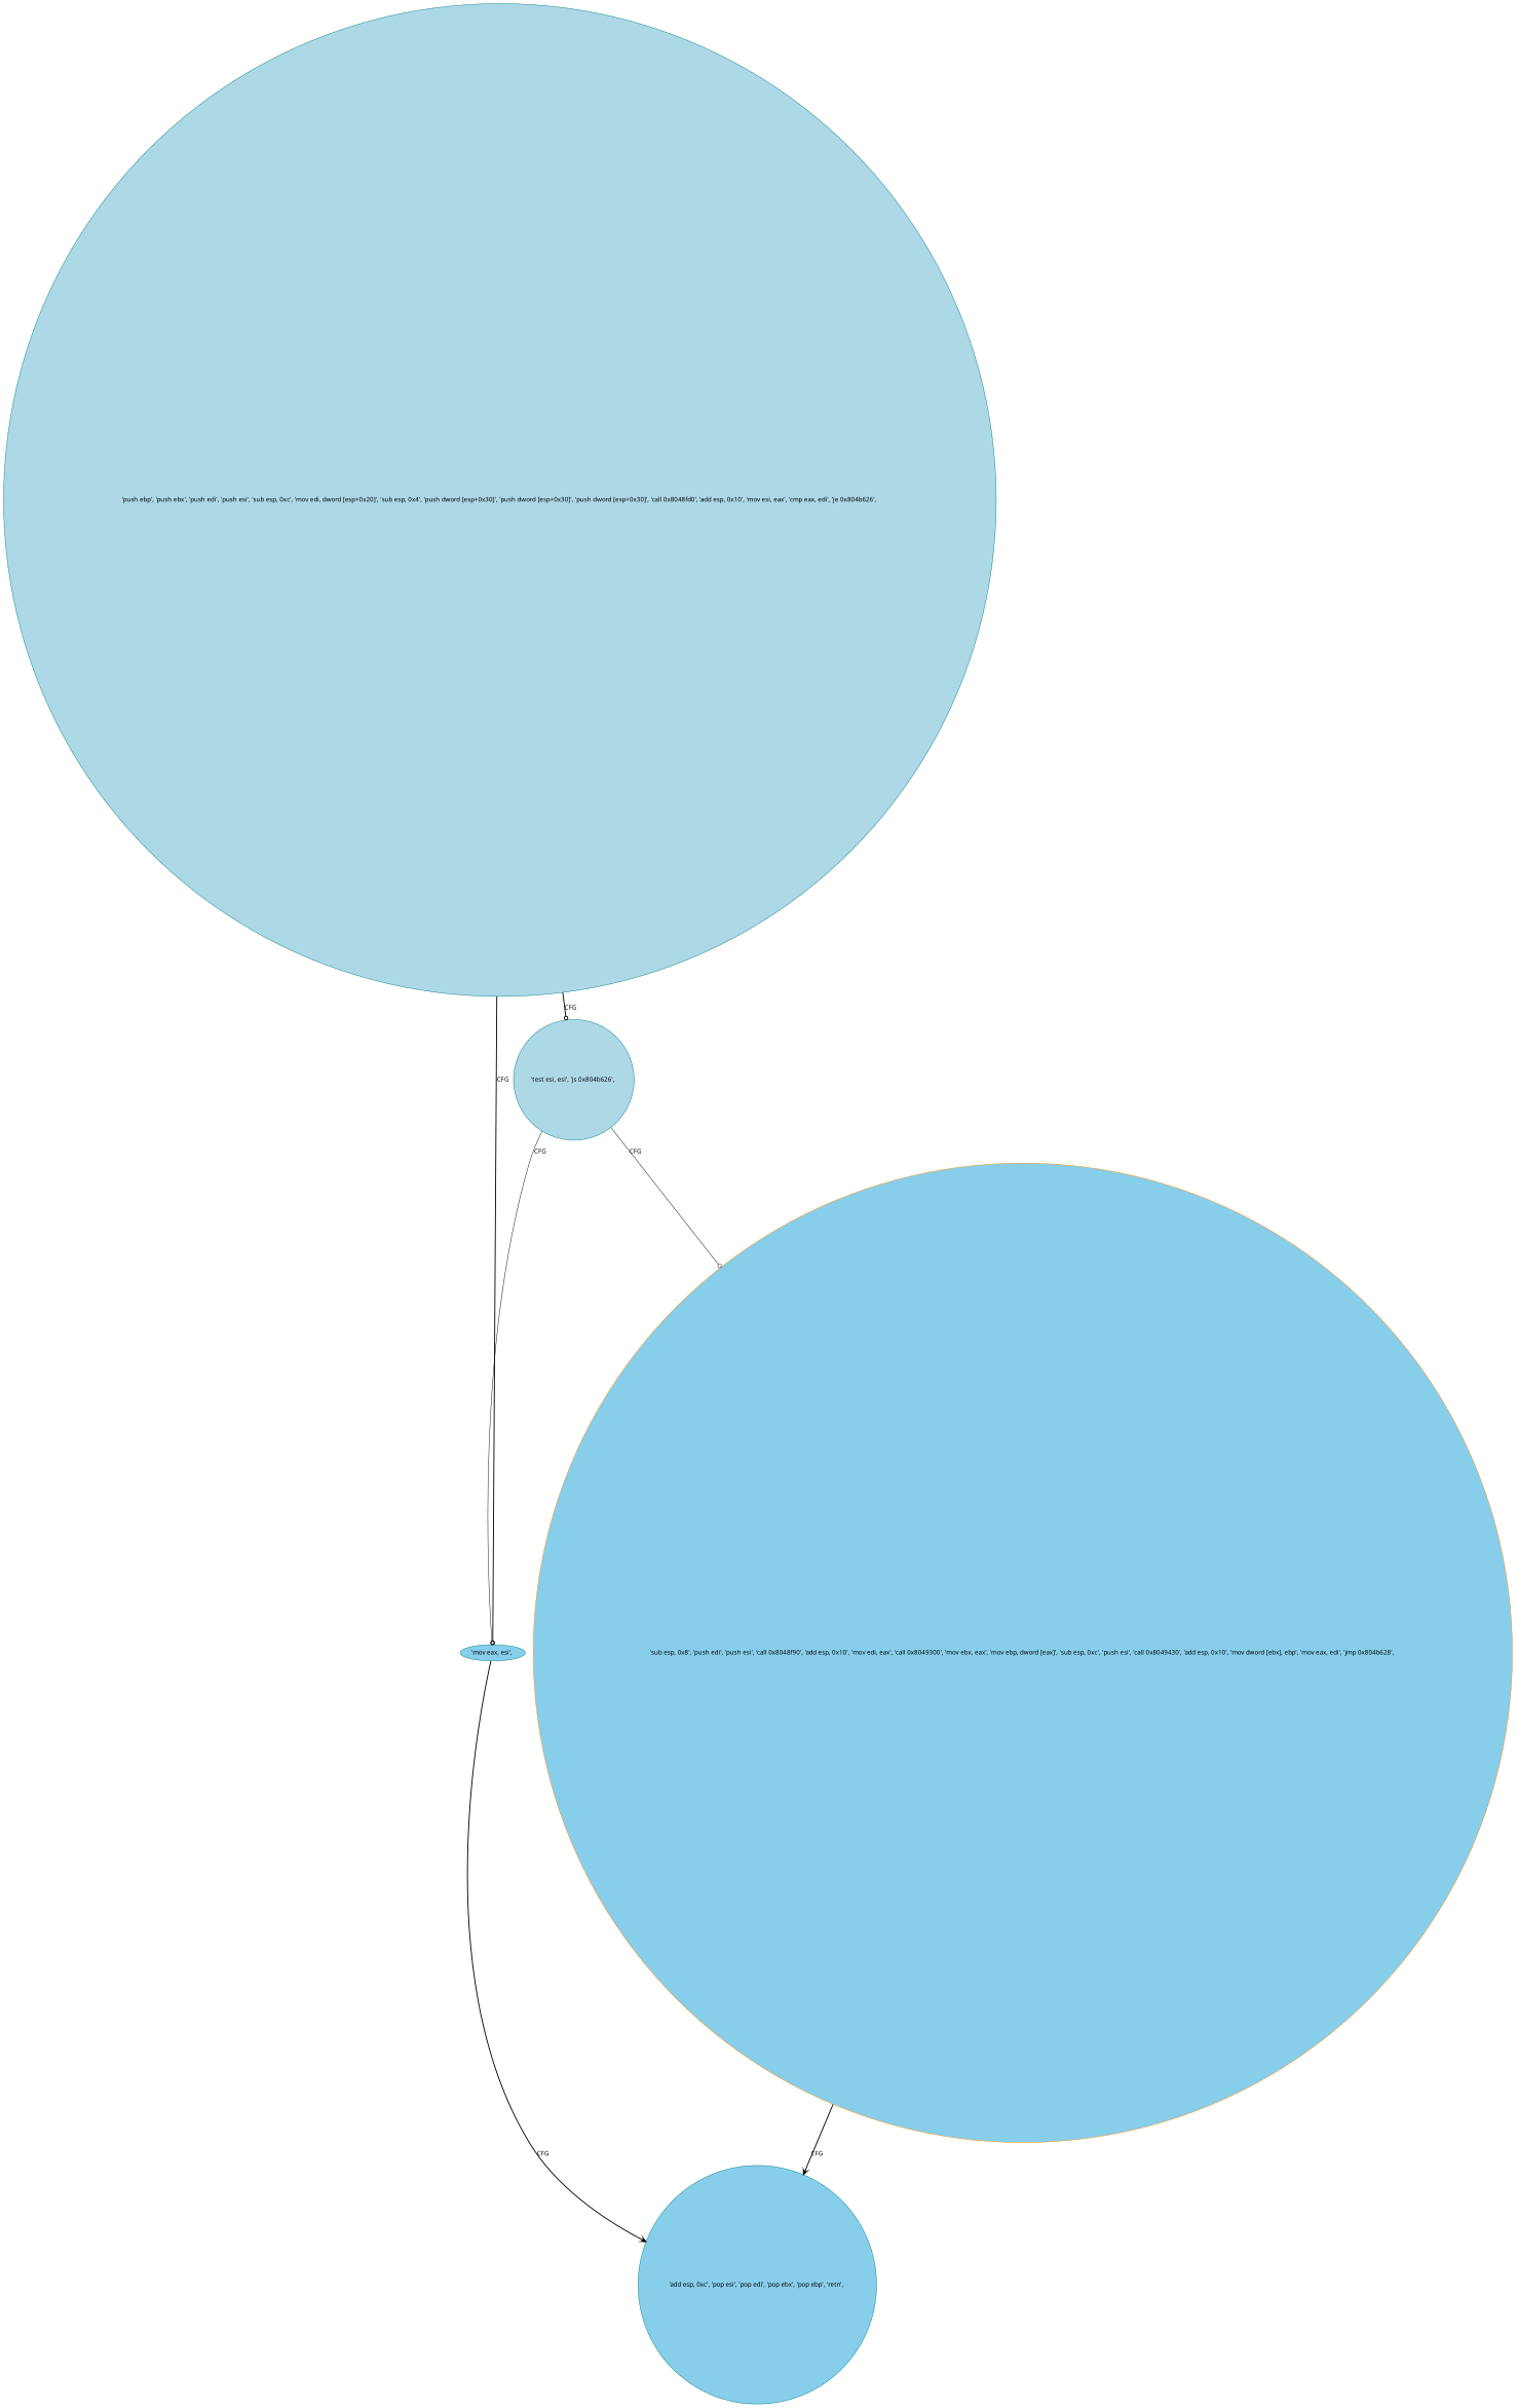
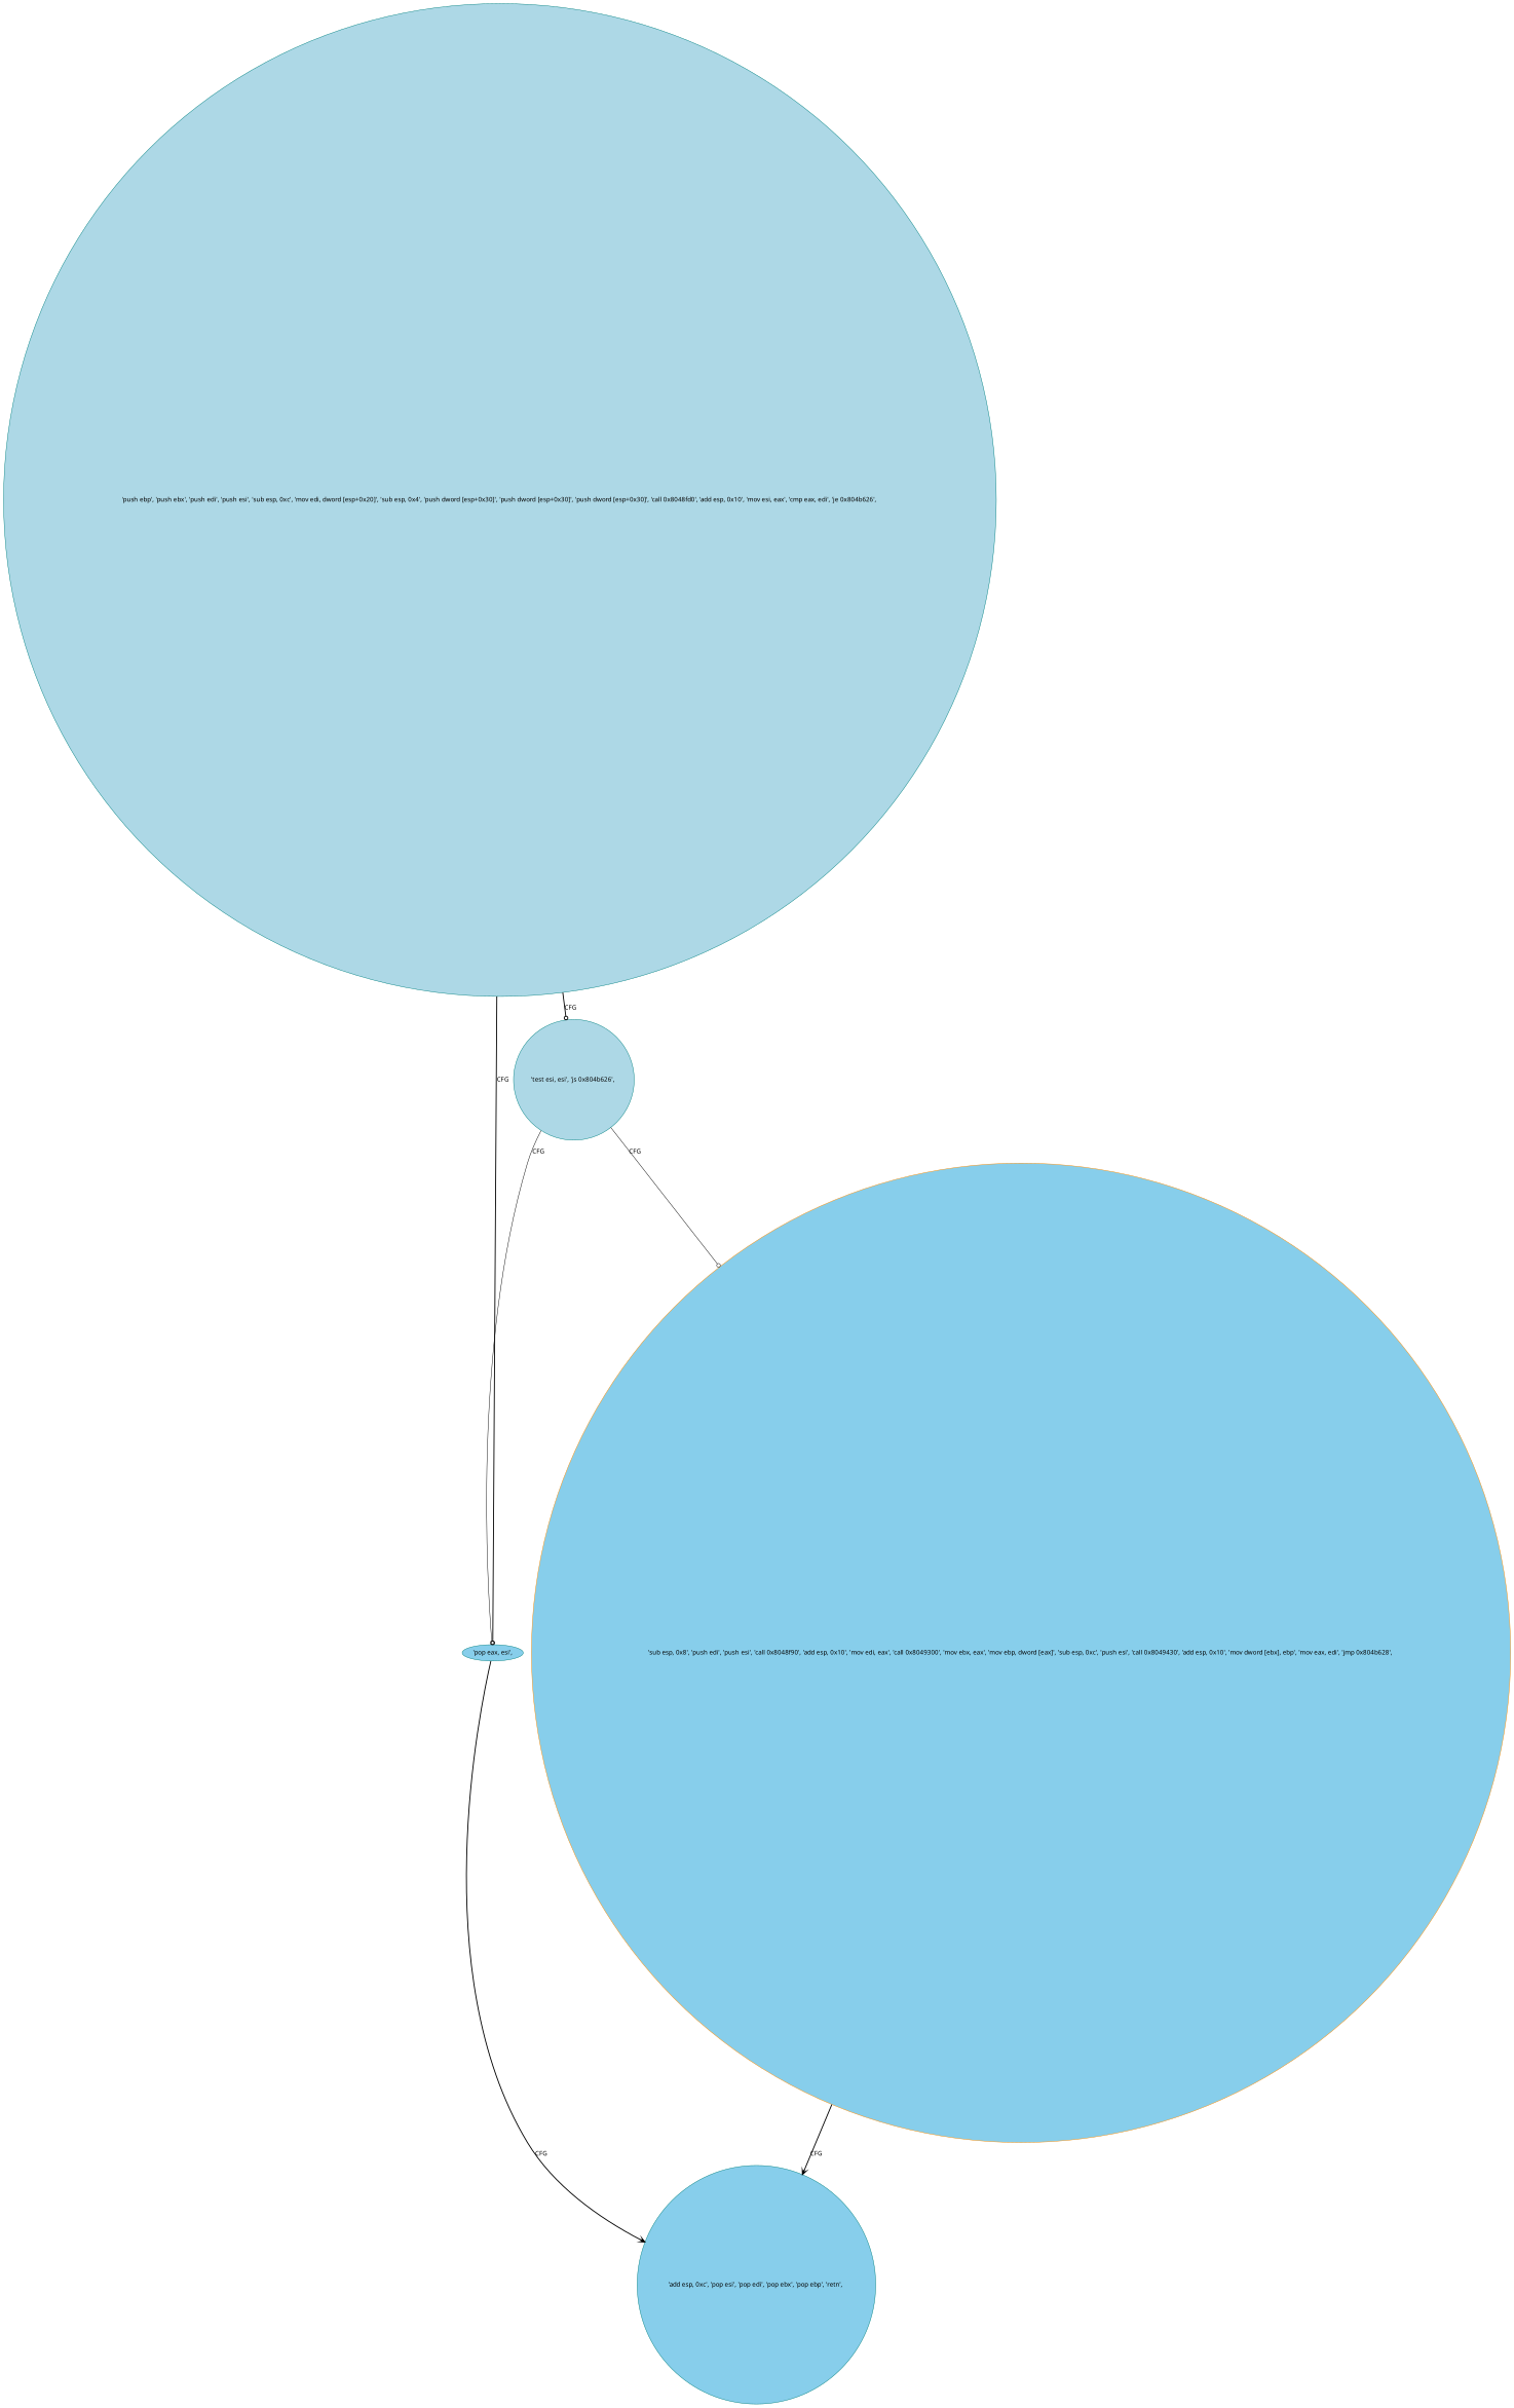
  digraph {
    fontname="Noto Sans"
    node [style=filled fillcolor=skyblue color=teal shape=circle fontname="Noto Sans"]
    edge [style=bold arrowhead=odot fontname="Noto Sans"]
    n1 [label="'push ebp', 'push ebx', 'push edi', 'push esi', 'sub esp, 0xc', 'mov edi, dword [esp+0x20]', 'sub esp, 0x4', 'push dword [esp+0x30]', 'push dword [esp+0x30]', 'push dword [esp+0x30]', 'call 0x8048fd0', 'add esp, 0x10', 'mov esi, eax', 'cmp eax, edi', 'je 0x804b626', " fillcolor=lightblue]
-   n2 [label="'mov eax, esi', " shape=ellipse]
+   n2 [label="'pop eax, esi'," shape=ellipse]
    n3 [label="'test esi, esi', 'js 0x804b626', " fillcolor=lightblue]
    n4 [label="'add esp, 0xc', 'pop esi', 'pop edi', 'pop ebx', 'pop ebp', 'retn', "]
    n5 [label="'sub esp, 0x8', 'push edi', 'push esi', 'call 0x8048f90', 'add esp, 0x10', 'mov edi, eax', 'call 0x8049300', 'mov ebx, eax', 'mov ebp, dword [eax]', 'sub esp, 0xc', 'push esi', 'call 0x8049430', 'add esp, 0x10', 'mov dword [ebx], ebp', 'mov eax, edi', 'jmp 0x804b628', " color=darkorange]
    n1 -> n2 [label=CFG]
    n1 -> n3 [label=CFG]
    n2 -> n4 [label=CFG arrowhead=vee]
    n3 -> n2 [label=CFG style=solid]
    n3 -> n5 [label=CFG style=solid]
    n5 -> n4 [label=CFG arrowhead=vee]
  }
